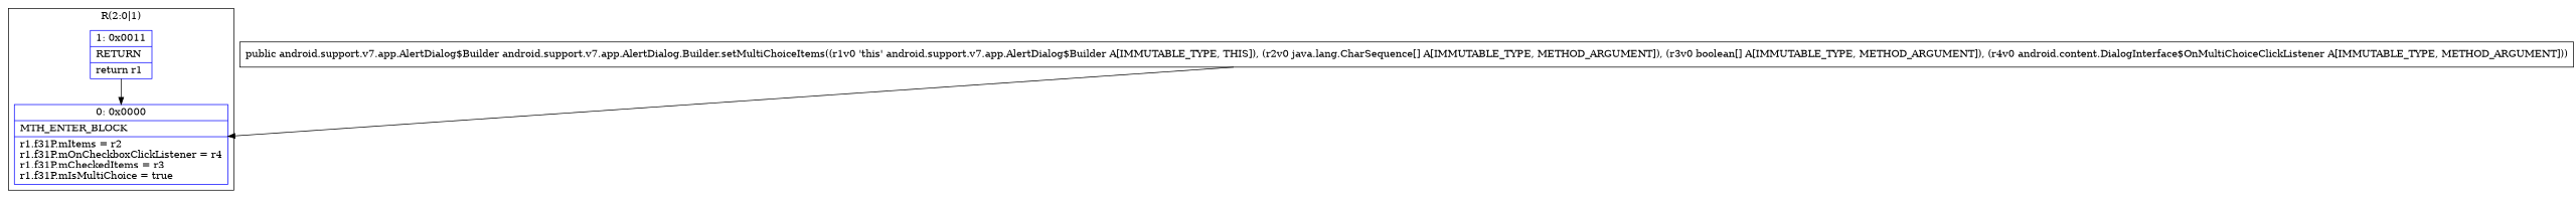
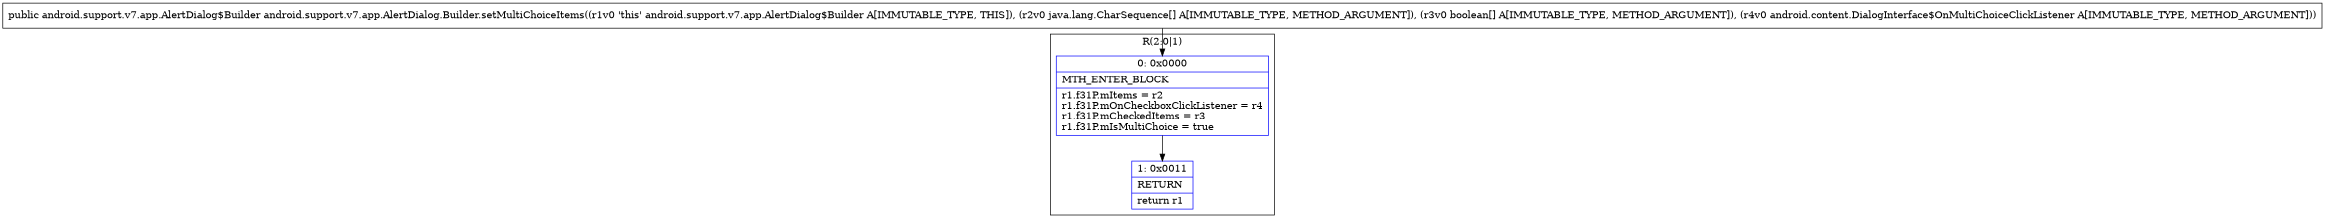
  digraph {
    node [color=blue shape=record]
    n1 [label="{0\:\ 0x0000|MTH_ENTER_BLOCK\l|r1.f31P.mItems = r2\lr1.f31P.mOnCheckboxClickListener = r4\lr1.f31P.mCheckedItems = r3\lr1.f31P.mIsMultiChoice = true\l}"]
    n2 [label="{1\:\ 0x0011|RETURN\l|return r1\l}"]
    n3 [label="{public android.support.v7.app.AlertDialog$Builder android.support.v7.app.AlertDialog.Builder.setMultiChoiceItems((r1v0 'this' android.support.v7.app.AlertDialog$Builder A[IMMUTABLE_TYPE, THIS]), (r2v0 java.lang.CharSequence[] A[IMMUTABLE_TYPE, METHOD_ARGUMENT]), (r3v0 boolean[] A[IMMUTABLE_TYPE, METHOD_ARGUMENT]), (r4v0 android.content.DialogInterface$OnMultiChoiceClickListener A[IMMUTABLE_TYPE, METHOD_ARGUMENT])) }" color=""]
    subgraph cluster_1 {
      label="R(2:0|1)"
      n1
      n2
    }
-   n2 -> n1
+   n1 -> n2
    n3 -> n1
  }
